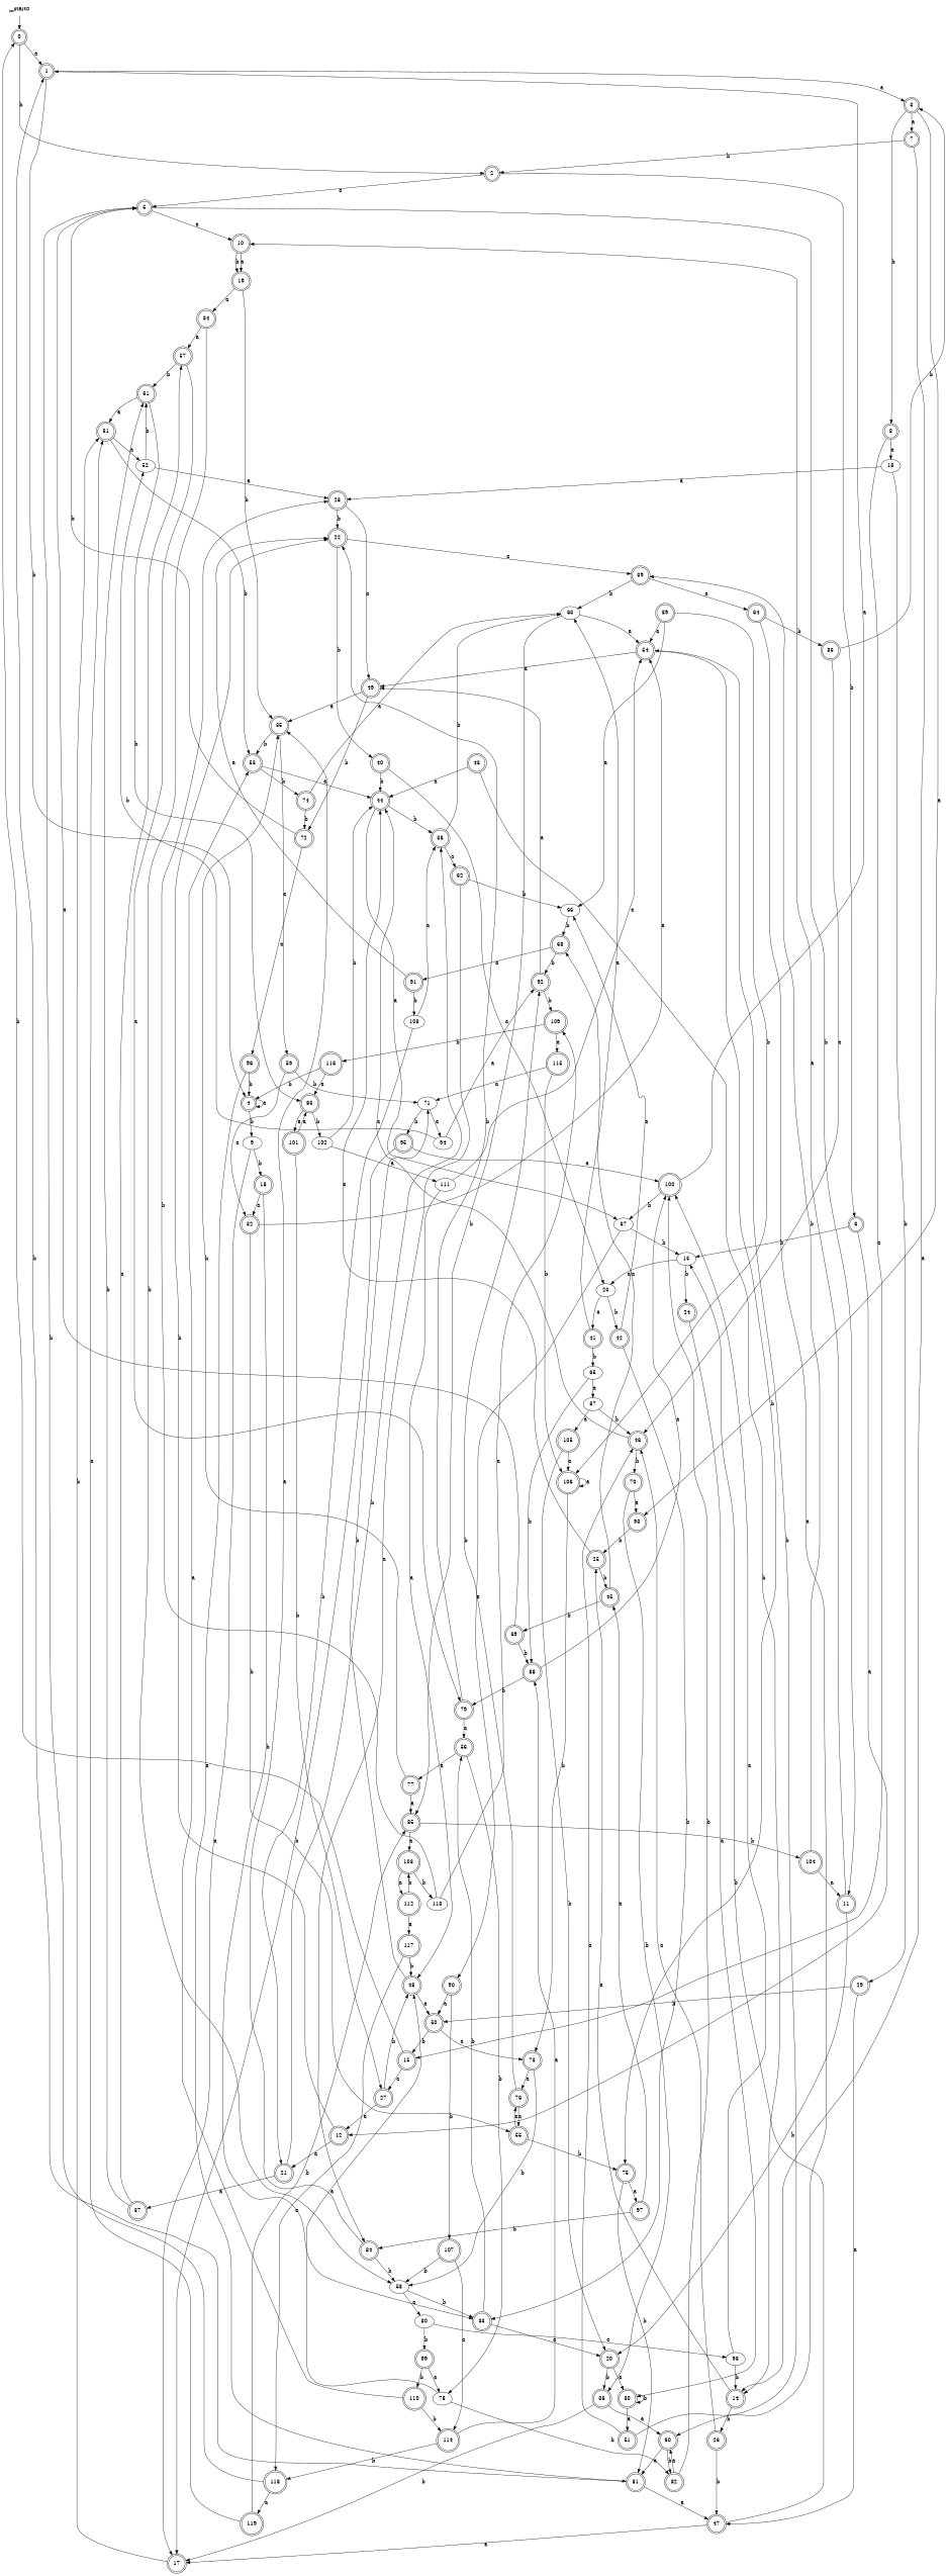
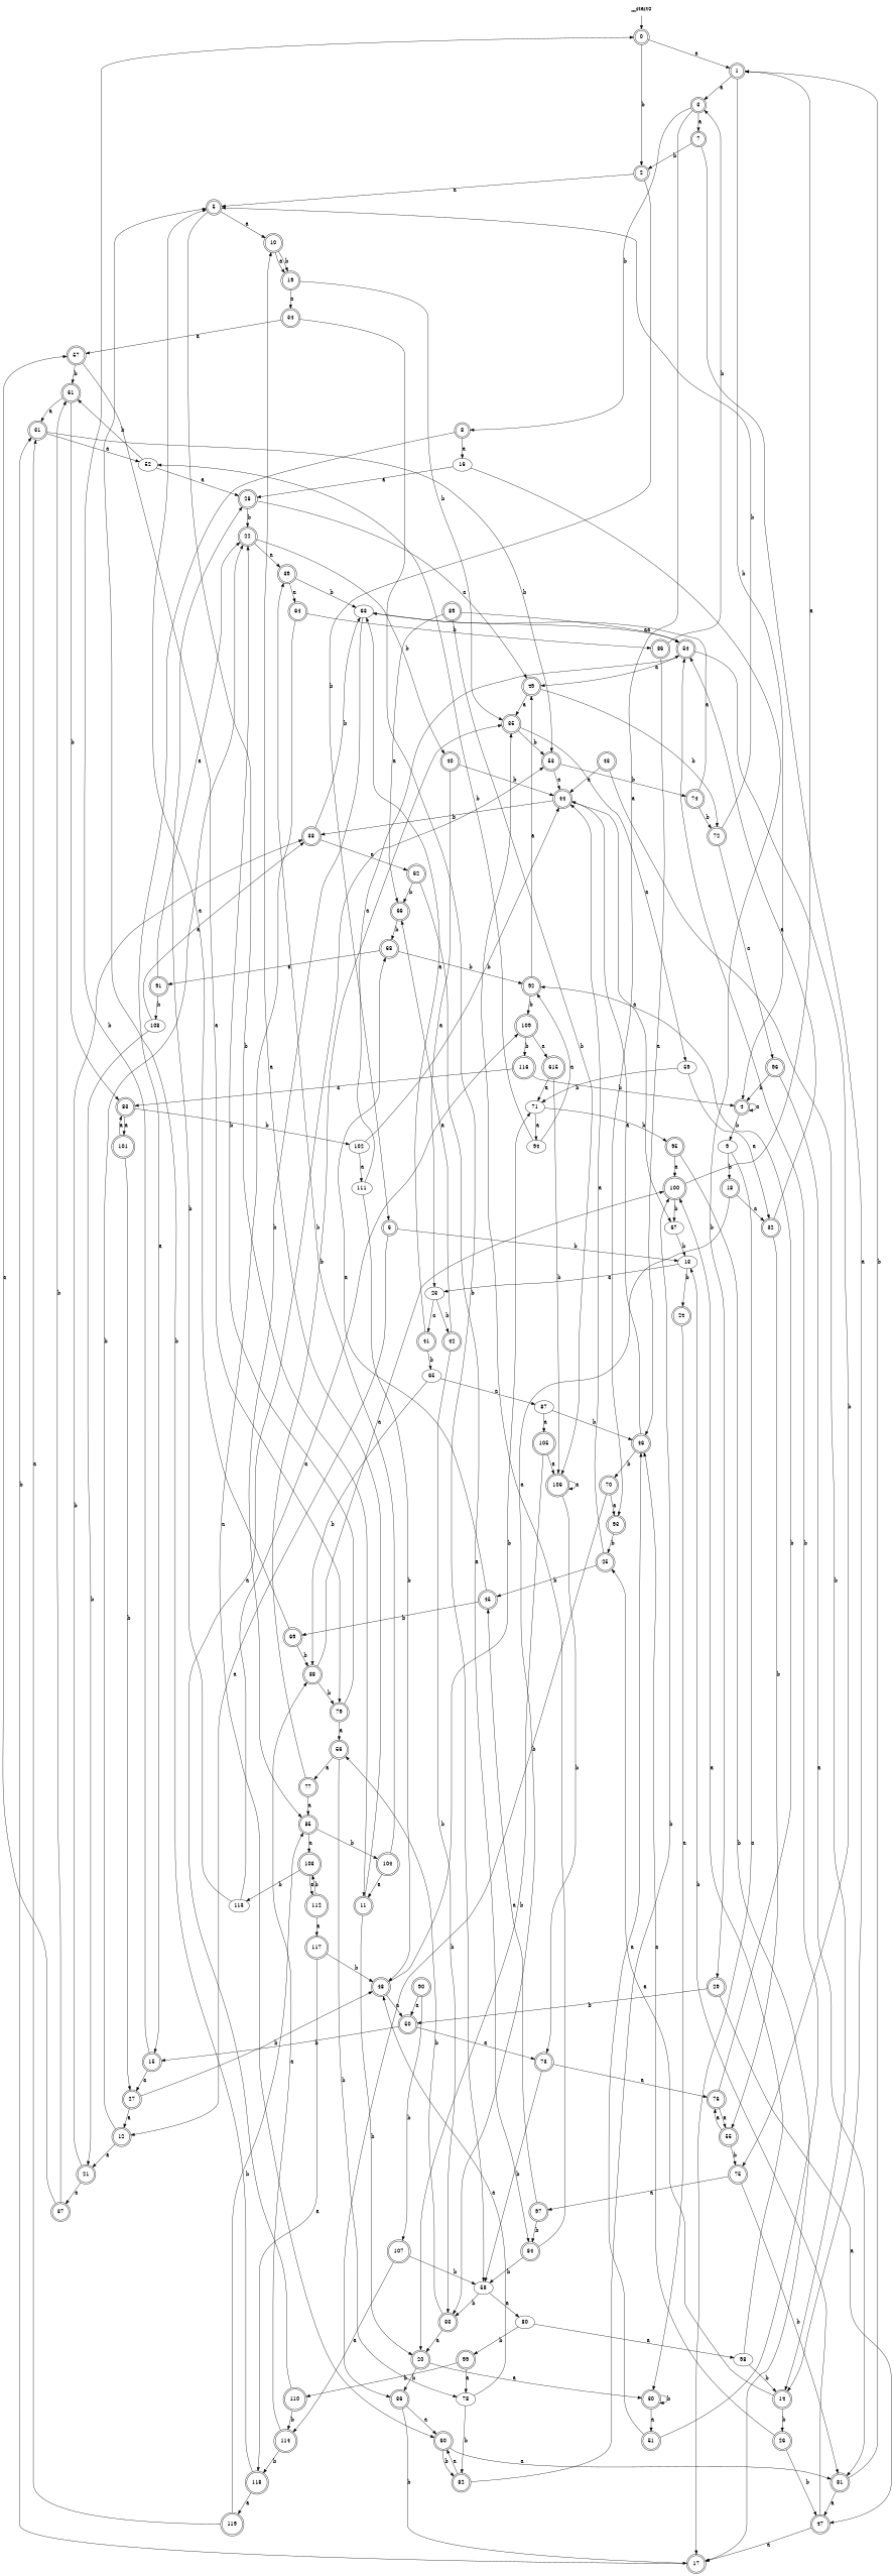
  digraph {
    node [shape=doublecircle]
    __start0 [shape=none]
    0
    1
    2
    3
    4
    5
    6
    7
    8
    93
    9 [shape=""]
    10
    11
    12
    13 [shape=""]
    14
    15
    16 [shape=""]
    17
    18
    19
    20
    21
    22
    23 [shape=""]
    24
    25
    26
    27
    28
    29
    31
    32
    33
    34
    35
    30
    36
    37
    38
    39
    40
    41
    42
    44
    45
    46
    47
    48
    49
    50
    51
    52 [shape=""]
    53
    54
    55
    56
    57
    58 [shape=""]
-   59
+   59 [shape=""]
    60
    61
    62
    63 [shape=""]
    64
    65 [shape=""]
-   66 [shape=ellipse]
+   66
    43
    67 [shape=""]
    68
    69
    70
    71 [shape=""]
    72
    73
    74
    75
    76
    77
    78 [shape=""]
    79
    80 [shape=""]
    81
    82
    83
    84
    85
    86
    87 [shape=""]
    88
    90
    91
    92
    94 [shape=""]
    95
    96
    97
    98 [shape=""]
    99
    100
    101
    102 [shape=""]
    103
    104
    105
    89
    106
    107
    108 [shape=""]
    109
    110
    111 [shape=""]
    112
    113 [shape=""]
    114
-   115
+   115 [label=615]
    116
    117
    118
    119
    __start0 -> 0
    0 -> 1 [label=a]
    0 -> 2 [label=b]
    1 -> 3 [label=a]
    1 -> 4 [label=b]
    2 -> 5 [label=a]
    2 -> 6 [label=b]
    3 -> 7 [label=a]
    3 -> 8 [label=b]
    3 -> 93 [label=a]
    4 -> 4 [label=a]
    4 -> 9 [label=b]
    5 -> 10 [label=a]
    5 -> 11 [label=b]
    6 -> 12 [label=a]
    6 -> 13 [label=b]
    7 -> 2 [label=b]
    7 -> 14 [label=a]
    8 -> 15 [label=a]
    8 -> 16 [label=a]
    93 -> 25 [label=b]
    9 -> 17 [label=a]
    9 -> 18 [label=b]
    10 -> 19 [label=a]
    10 -> 19 [label=b]
    11 -> 10 [label=a]
    11 -> 20 [label=b]
    12 -> 21 [label=a]
    12 -> 22 [label=b]
    13 -> 23 [label=a]
    13 -> 24 [label=b]
    14 -> 25 [label=a]
    14 -> 26 [label=b]
    15 -> 0 [label=b]
    15 -> 27 [label=a]
    16 -> 28 [label=a]
    16 -> 29 [label=b]
    17 -> 31 [label=b]
    18 -> 32 [label=a]
    18 -> 33 [label=b]
    19 -> 34 [label=a]
    19 -> 35 [label=b]
    20 -> 30 [label=a]
    20 -> 36 [label=b]
    21 -> 37 [label=a]
    21 -> 38 [label=b]
    22 -> 39 [label=a]
    22 -> 40 [label=b]
    23 -> 41 [label=a]
    23 -> 42 [label=b]
    24 -> 30 [label=a]
    25 -> 44 [label=a]
    25 -> 45 [label=b]
    26 -> 46 [label=a]
    26 -> 47 [label=b]
    27 -> 12 [label=a]
    27 -> 48 [label=b]
    28 -> 22 [label=b]
    28 -> 49 [label=a]
    29 -> 47 [label=a]
    29 -> 50 [label=b]
    31 -> 52 [label=a]
    31 -> 53 [label=b]
    32 -> 54 [label=a]
    32 -> 55 [label=b]
    33 -> 20 [label=a]
    33 -> 56 [label=b]
    34 -> 57 [label=a]
    34 -> 58 [label=b]
    35 -> 53 [label=b]
    35 -> 59 [label=a]
    30 -> 30 [label=b]
    30 -> 51 [label=a]
    36 -> 17 [label=b]
    36 -> 60 [label=a]
    37 -> 57 [label=a]
    37 -> 61 [label=b]
    38 -> 62 [label=a]
    38 -> 63 [label=b]
    39 -> 63 [label=b]
    39 -> 64 [label=a]
    40 -> 23 [label=a]
    40 -> 44 [label=b]
    41 -> 63 [label=a]
    41 -> 65 [label=b]
    42 -> 33 [label=b]
    42 -> 66 [label=a]
    44 -> 38 [label=b]
    44 -> 67 [label=a]
    45 -> 68 [label=a]
    45 -> 69 [label=b]
    46 -> 44 [label=a]
    46 -> 70 [label=b]
    47 -> 13 [label=b]
    47 -> 17 [label=a]
    48 -> 50 [label=a]
    48 -> 71 [label=b]
    49 -> 35 [label=a]
    49 -> 72 [label=b]
    50 -> 15 [label=b]
    50 -> 73 [label=a]
    51 -> 46 [label=a]
    51 -> 54 [label=b]
    52 -> 28 [label=a]
    52 -> 61 [label=b]
    53 -> 44 [label=a]
    53 -> 74 [label=b]
    54 -> 49 [label=a]
    54 -> 75 [label=b]
    55 -> 75 [label=b]
    55 -> 76 [label=a]
    56 -> 77 [label=a]
    56 -> 78 [label=b]
    57 -> 61 [label=b]
    57 -> 79 [label=a]
    58 -> 33 [label=b]
    58 -> 80 [label=a]
    59 -> 32 [label=a]
    59 -> 71 [label=b]
    60 -> 81 [label=a]
    60 -> 82 [label=b]
    61 -> 31 [label=a]
    61 -> 83 [label=b]
    62 -> 66 [label=b]
    62 -> 84 [label=a]
    63 -> 54 [label=a]
    63 -> 85 [label=b]
    64 -> 60 [label=a]
    64 -> 86 [label=b]
    65 -> 87 [label=a]
    65 -> 88 [label=b]
    66 -> 68 [label=b]
    43 -> 14 [label=b]
    43 -> 44 [label=a]
    67 -> 13 [label=b]
-   67 -> 90 [label=a]
    68 -> 91 [label=a]
    68 -> 92 [label=b]
    69 -> 5 [label=a]
    69 -> 88 [label=b]
    70 -> 93 [label=a]
    70 -> 36 [label=b]
    71 -> 94 [label=a]
    71 -> 95 [label=b]
    72 -> 5 [label=b]
    72 -> 96 [label=a]
    73 -> 58 [label=b]
    73 -> 76 [label=a]
    74 -> 63 [label=a]
    74 -> 72 [label=b]
    75 -> 81 [label=b]
    75 -> 97 [label=a]
    76 -> 55 [label=a]
    76 -> 92 [label=b]
    77 -> 35 [label=b]
    77 -> 85 [label=a]
    78 -> 48 [label=a]
    78 -> 82 [label=b]
    79 -> 22 [label=b]
    79 -> 56 [label=a]
    80 -> 98 [label=a]
    80 -> 99 [label=b]
    81 -> 1 [label=b]
    81 -> 47 [label=a]
    82 -> 60 [label=a]
    82 -> 100 [label=b]
    83 -> 101 [label=a]
    83 -> 102 [label=b]
    84 -> 35 [label=a]
    84 -> 58 [label=b]
    85 -> 103 [label=a]
    85 -> 104 [label=b]
    86 -> 3 [label=b]
    86 -> 46 [label=a]
    87 -> 46 [label=b]
    87 -> 105 [label=a]
    88 -> 79 [label=b]
    88 -> 100 [label=a]
    90 -> 50 [label=a]
    90 -> 107 [label=b]
    91 -> 22 [label=a]
    91 -> 108 [label=b]
    92 -> 49 [label=a]
    92 -> 109 [label=b]
    94 -> 52 [label=b]
    94 -> 92 [label=a]
    95 -> 17 [label=b]
    95 -> 100 [label=a]
    96 -> 4 [label=b]
    96 -> 81 [label=a]
    97 -> 45 [label=a]
    97 -> 84 [label=b]
    98 -> 14 [label=b]
    98 -> 100 [label=a]
    99 -> 78 [label=a]
    99 -> 110 [label=b]
    100 -> 1 [label=a]
    100 -> 67 [label=b]
    101 -> 27 [label=b]
    101 -> 83 [label=a]
    102 -> 44 [label=b]
    102 -> 111 [label=a]
    103 -> 112 [label=a]
    103 -> 113 [label=b]
    104 -> 11 [label=a]
    104 -> 39 [label=b]
    105 -> 20 [label=b]
    105 -> 106 [label=a]
    89 -> 54 [label=a]
    89 -> 66 [label=a]
    89 -> 106 [label=b]
    106 -> 73 [label=b]
    106 -> 106 [label=a]
    107 -> 58 [label=b]
    107 -> 114 [label=a]
    108 -> 21 [label=b]
    108 -> 38 [label=a]
    109 -> 115 [label=a]
    109 -> 116 [label=b]
    110 -> 53 [label=a]
    110 -> 114 [label=b]
-   111 -> 48 [label=a]
+   111 -> 48 [label=b]
    111 -> 54 [label=a]
    112 -> 103 [label=b]
    112 -> 117 [label=a]
    113 -> 28 [label=b]
    113 -> 109 [label=a]
    114 -> 88 [label=a]
    114 -> 118 [label=b]
    115 -> 71 [label=a]
    115 -> 106 [label=b]
    116 -> 4 [label=b]
    116 -> 83 [label=a]
    117 -> 48 [label=b]
    117 -> 118 [label=a]
    118 -> 5 [label=b]
    118 -> 119 [label=a]
    119 -> 31 [label=a]
    119 -> 85 [label=b]
  }
